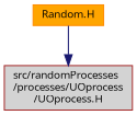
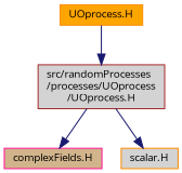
  digraph {
    fontname="Open Sans"
    node [color=darkorange fillcolor=lightgrey fontname="Open Sans" fontsize=10 shape=record style=filled]
    edge [color=midnightblue fontname="Open Sans" fontsize=10 labelfontname=Helvetica labelfontsize=10 style=solid]
    n1 [color=brown fontcolor=black height=0.2 label="src/randomProcesses\l/processes/UOprocess\l/UOprocess.H" width=0.4]
-   n4 [fillcolor=orange height=0.2 label="Random.H" width=0.4]
+   n2 [color=deeppink fillcolor=tan height=0.2 label="complexFields.H" width=0.4]
+   n3 [height=0.2 label="scalar.H" width=0.4]
+   n4 [fillcolor=orange height=0.2 label="UOprocess.H" width=0.4]
+   n1 -> n2
+   n1 -> n3
    n4 -> n1
  }
